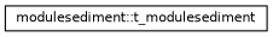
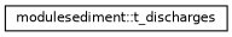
  digraph {
    rankdir=LR
-   n1 [color=black fillcolor=white fontname=Helvetica fontsize=10 height=0.2 label="modulesediment::t_modulesediment" shape=record style=filled width=0.4]
+   n1 [color=black fillcolor=white fontname=Helvetica fontsize=10 height=0.2 label="modulesediment::t_discharges" shape=record style=filled width=0.4]
  }
